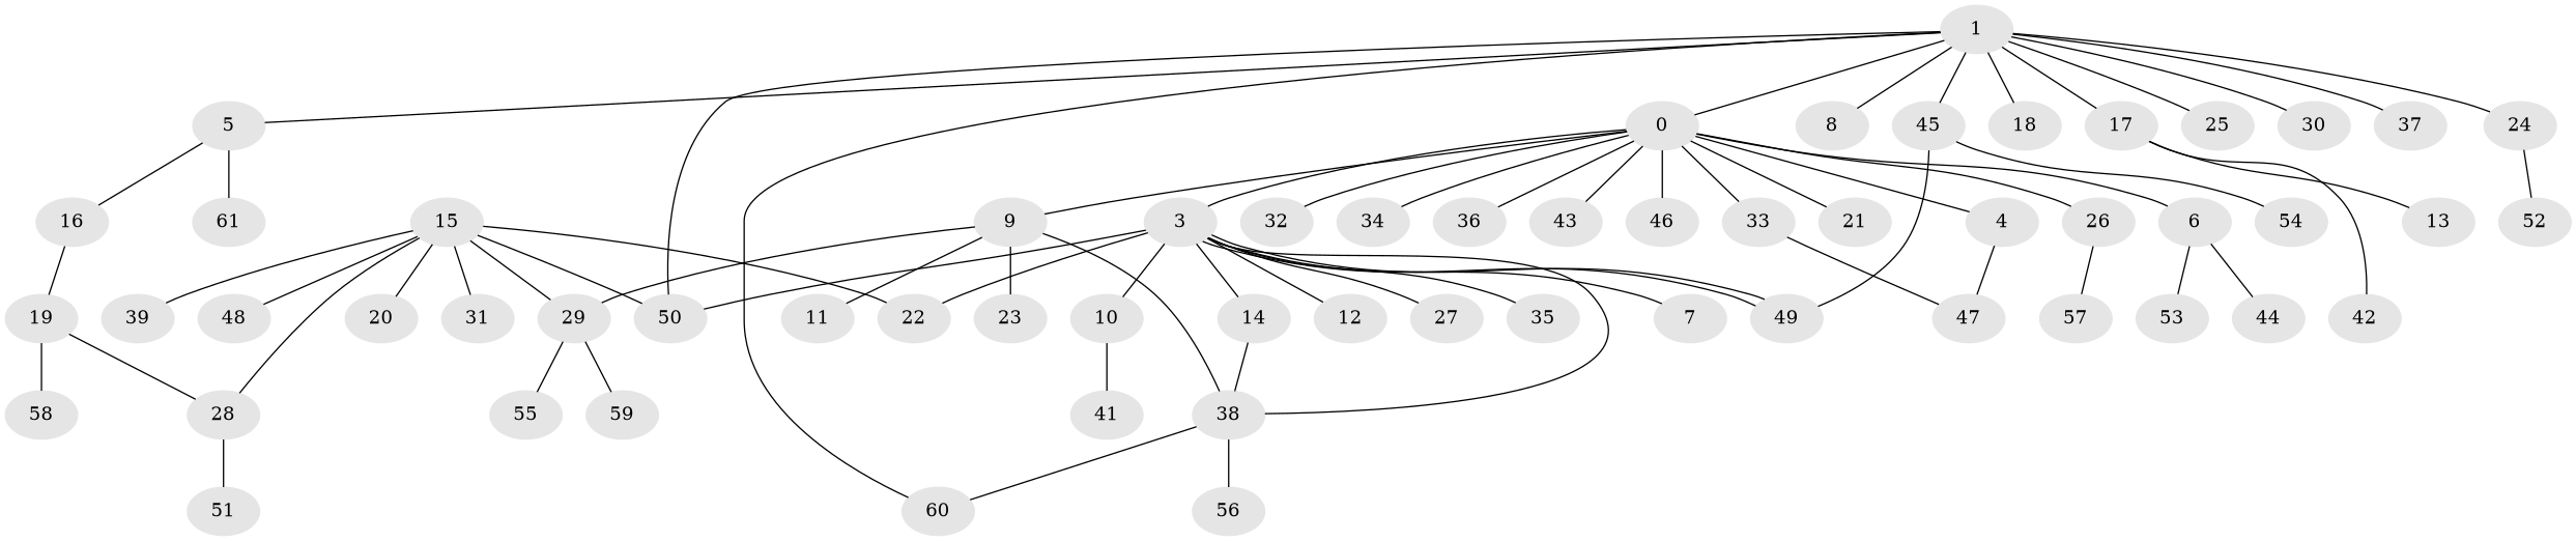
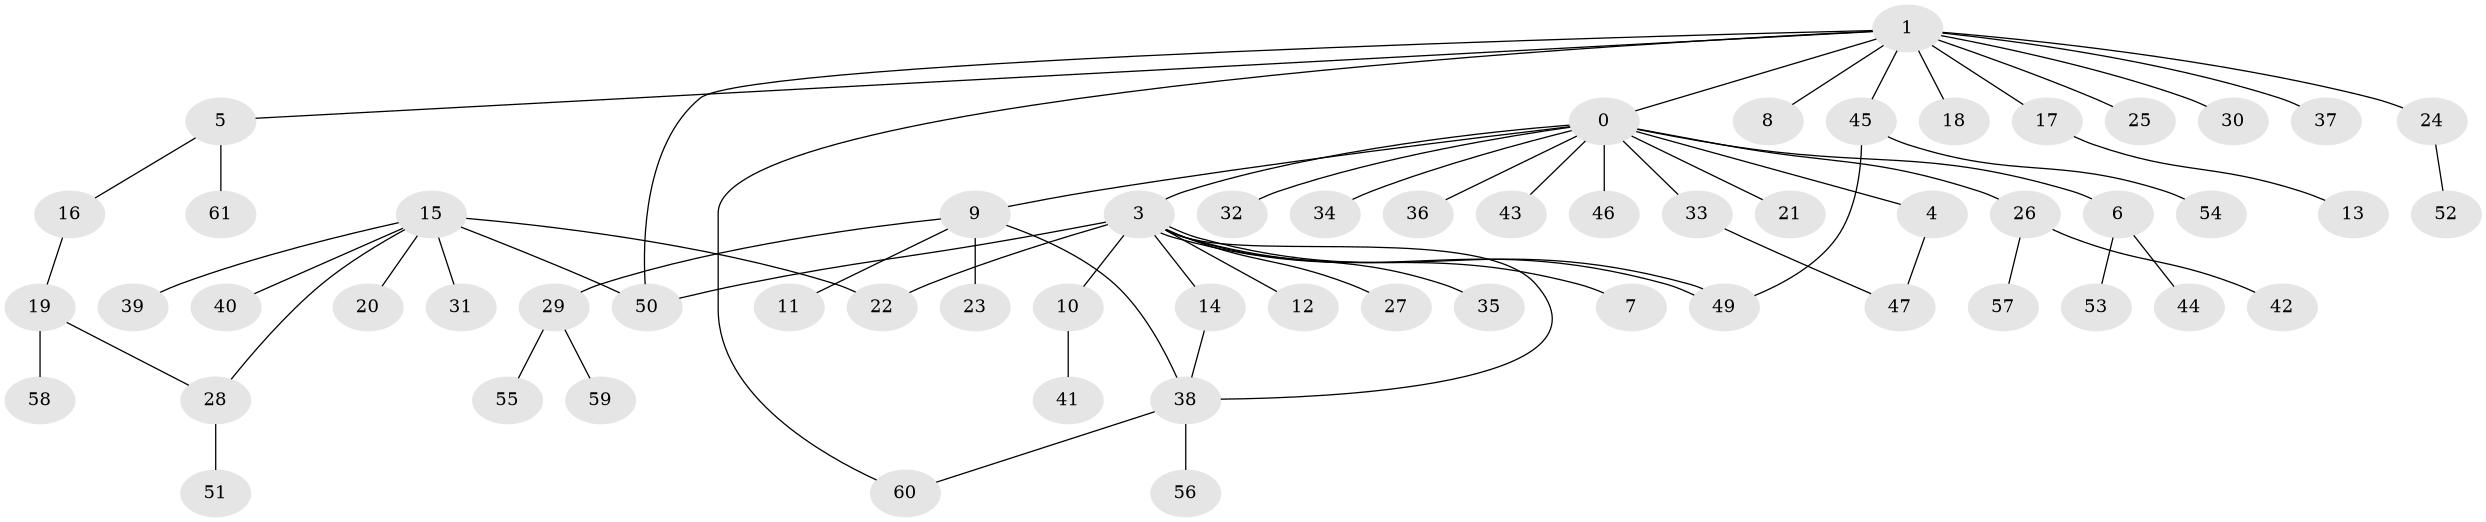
  graph {
    node [color=gray90 style=filled]
    n1 [label=0]
    1
    5
    8
    17
    18
    24
    25
    30
    37
    45
    50
    60
    3
    4
    6
    9
    21
    26
    32
    33
    34
    36
    43
    46
    16
    61
    15
    22
    29
    20
    28
    31
    39
-   40 [label=48]
+   40
    13
    52
    49
    54
    7
    10
    12
    14
    27
    35
    38
    47
    44
    53
    11
    23
    42
    57
    41
    56
    19
    55
    59
    51
    58
    n1 -- 3
    n1 -- 4
    n1 -- 6
    n1 -- 9
    n1 -- 21
    n1 -- 26
    n1 -- 32
    n1 -- 33
    n1 -- 34
    n1 -- 36
    n1 -- 43
    n1 -- 46
    1 -- n1
    1 -- 5
    1 -- 8
    1 -- 17
    1 -- 18
    1 -- 24
    1 -- 25
    1 -- 30
    1 -- 37
    1 -- 45
    1 -- 50
    1 -- 60
    5 -- 16
    5 -- 61
    17 -- 13
    24 -- 52
    45 -- 49
    45 -- 54
    3 -- 50
    3 -- 22
    3 -- 49
    3 -- 49
    3 -- 7
    3 -- 10
    3 -- 12
    3 -- 14
    3 -- 27
    3 -- 35
    3 -- 38
    4 -- 47
    6 -- 44
    6 -- 53
    9 -- 29
    9 -- 38
    9 -- 11
    9 -- 23
-   17 -- 42
+   26 -- 42
    26 -- 57
    33 -- 47
    16 -- 19
    15 -- 50
    15 -- 22
-   15 -- 29
    15 -- 20
    15 -- 28
    15 -- 31
    15 -- 39
    15 -- 40
    29 -- 55
    29 -- 59
    28 -- 51
    10 -- 41
    14 -- 38
    38 -- 60
    38 -- 56
    19 -- 28
    19 -- 58
  }
